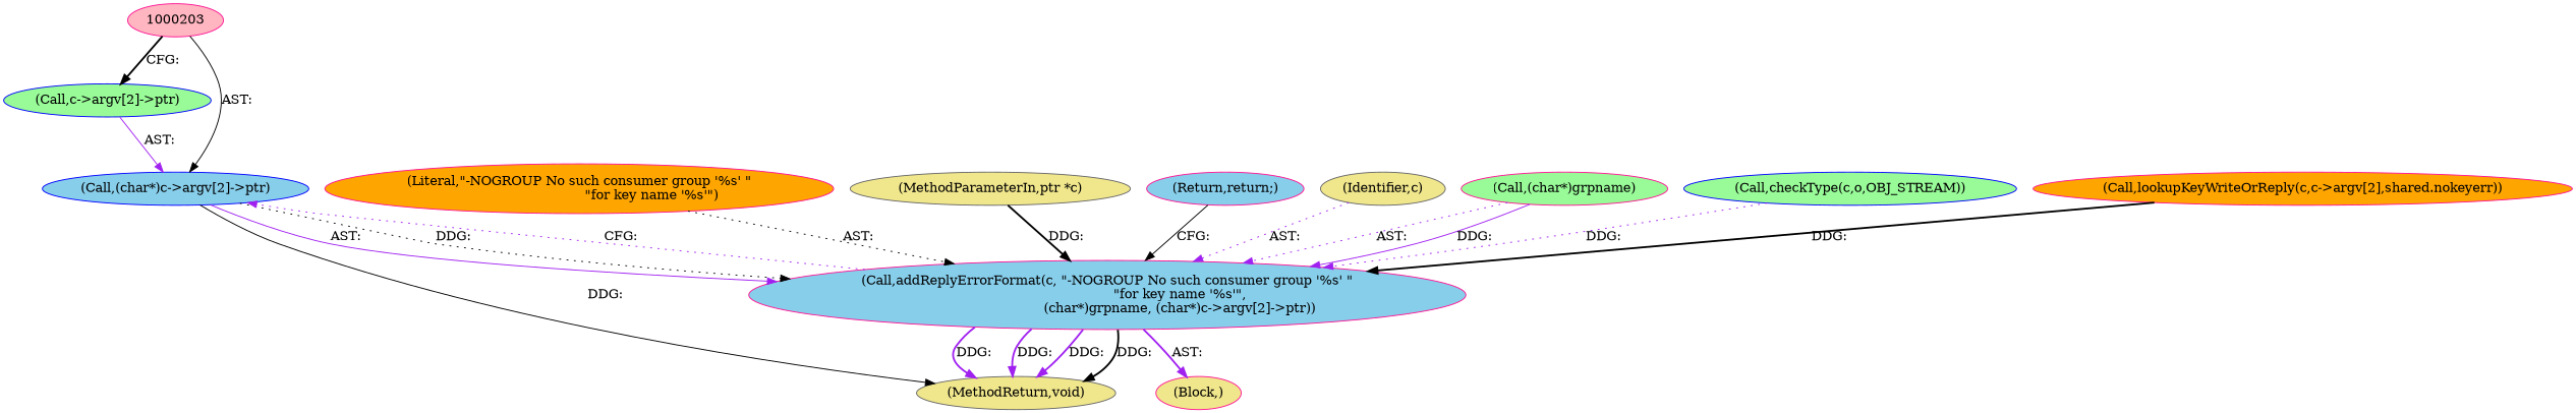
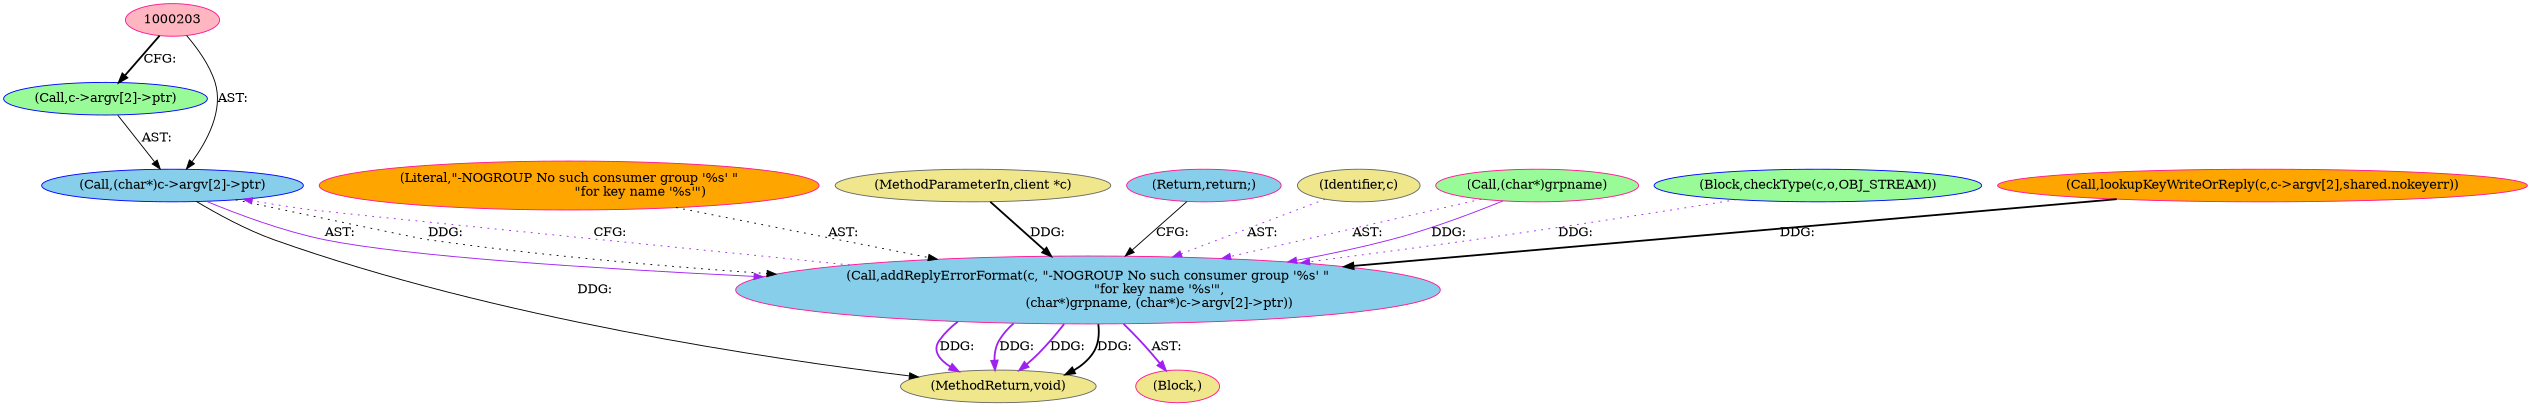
  digraph {
    node [color=deeppink fillcolor=khaki style=filled]
    edge [color=purple style=bold]
    n1 [color=blue fillcolor=skyblue label="(Call,(char*)c->argv[2]->ptr)"]
    n2 [fillcolor=skyblue label="(Call,addReplyErrorFormat(c, \"-NOGROUP No such consumer group '%s' \"\n                                   \"for key name '%s'\",\n                                   (char*)grpname, (char*)c->argv[2]->ptr))"]
    n3 [color=gray40 label="(MethodReturn,void)"]
    n4 [label="(Block,)"]
    n5 [color=blue fillcolor=palegreen label="(Call,c->argv[2]->ptr)"]
    n6 [fillcolor=orange label="(Literal,\"-NOGROUP No such consumer group '%s' \"\n                                   \"for key name '%s'\")"]
-   n7 [color=gray40 label="(MethodParameterIn,ptr *c)"]
+   n7 [color=gray40 label="(MethodParameterIn,client *c)"]
    n8 [fillcolor=skyblue label="(Return,return;)"]
    n9 [color=gray40 label="(Identifier,c)"]
    n10 [fillcolor=palegreen label="(Call,(char*)grpname)"]
-   n11 [color=blue fillcolor=palegreen label="(Call,checkType(c,o,OBJ_STREAM))"]
+   n11 [color=blue fillcolor=palegreen label="(Block,checkType(c,o,OBJ_STREAM))"]
    n12 [fillcolor=orange label="(Call,lookupKeyWriteOrReply(c,c->argv[2],shared.nokeyerr))"]
    1000203 [fillcolor=lightpink]
    n1 -> n2 [label="AST: " style=solid]
    n1 -> n2 [color=black label="DDG: " style=dotted]
    n1 -> n3 [color=black label="DDG: " style=solid]
    n2 -> n1 [label="CFG: " style=dotted]
    n2 -> n3 [label="DDG: "]
    n2 -> n3 [label="DDG: "]
    n2 -> n3 [label="DDG: "]
    n2 -> n3 [color=black label="DDG: "]
    n2 -> n4 [label="AST: "]
-   n5 -> n1 [label="AST: " style=solid]
+   n5 -> n1 [color=black label="AST: " style=solid]
    n6 -> n2 [color=black label="AST: " style=dotted]
    n7 -> n2 [color=black label="DDG: "]
    n8 -> n2 [color=black label="CFG: " style=solid]
    n9 -> n2 [label="AST: " style=dotted]
    n10 -> n2 [label="AST: " style=dotted]
    n10 -> n2 [label="DDG: " style=solid]
    n11 -> n2 [label="DDG: " style=dotted]
    n12 -> n2 [color=black label="DDG: "]
    1000203 -> n1 [color=black label="AST: " style=solid]
    1000203 -> n5 [color=black label="CFG: "]
  }
